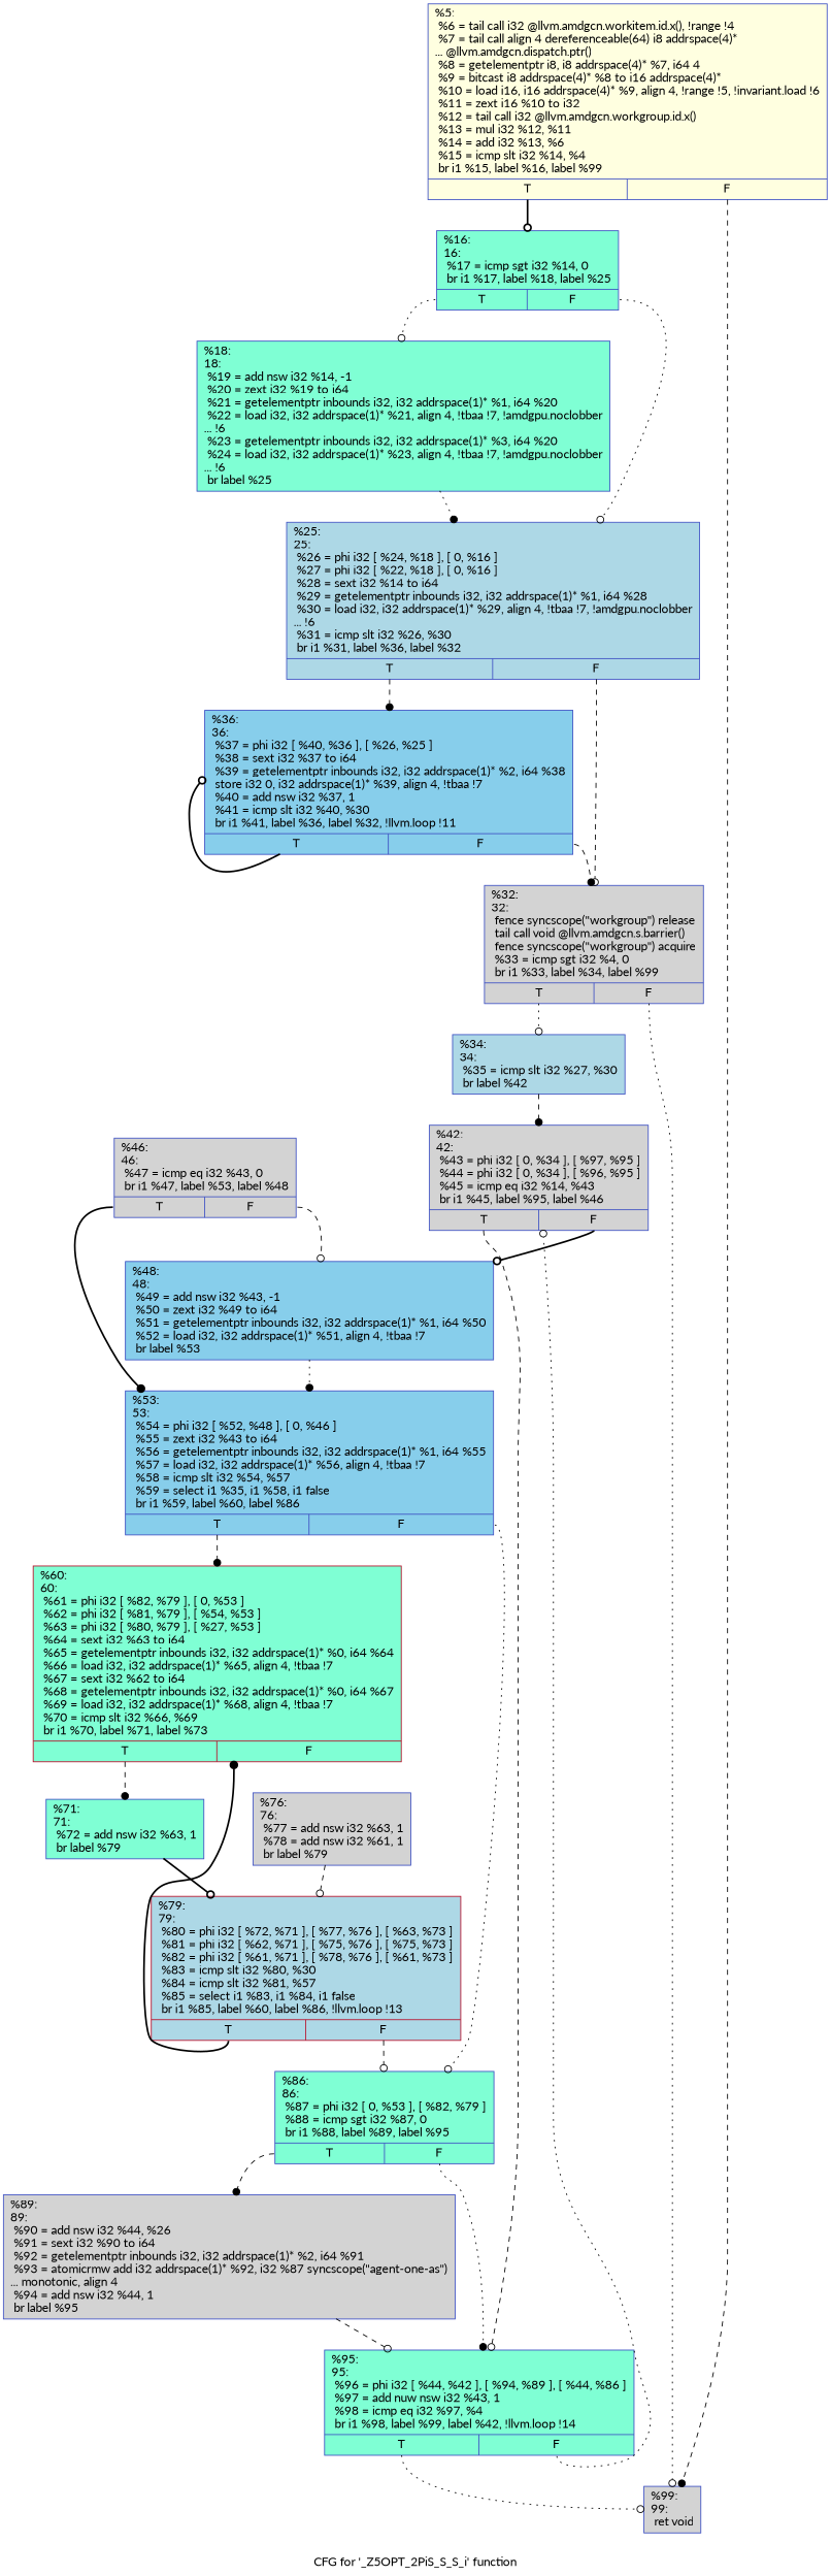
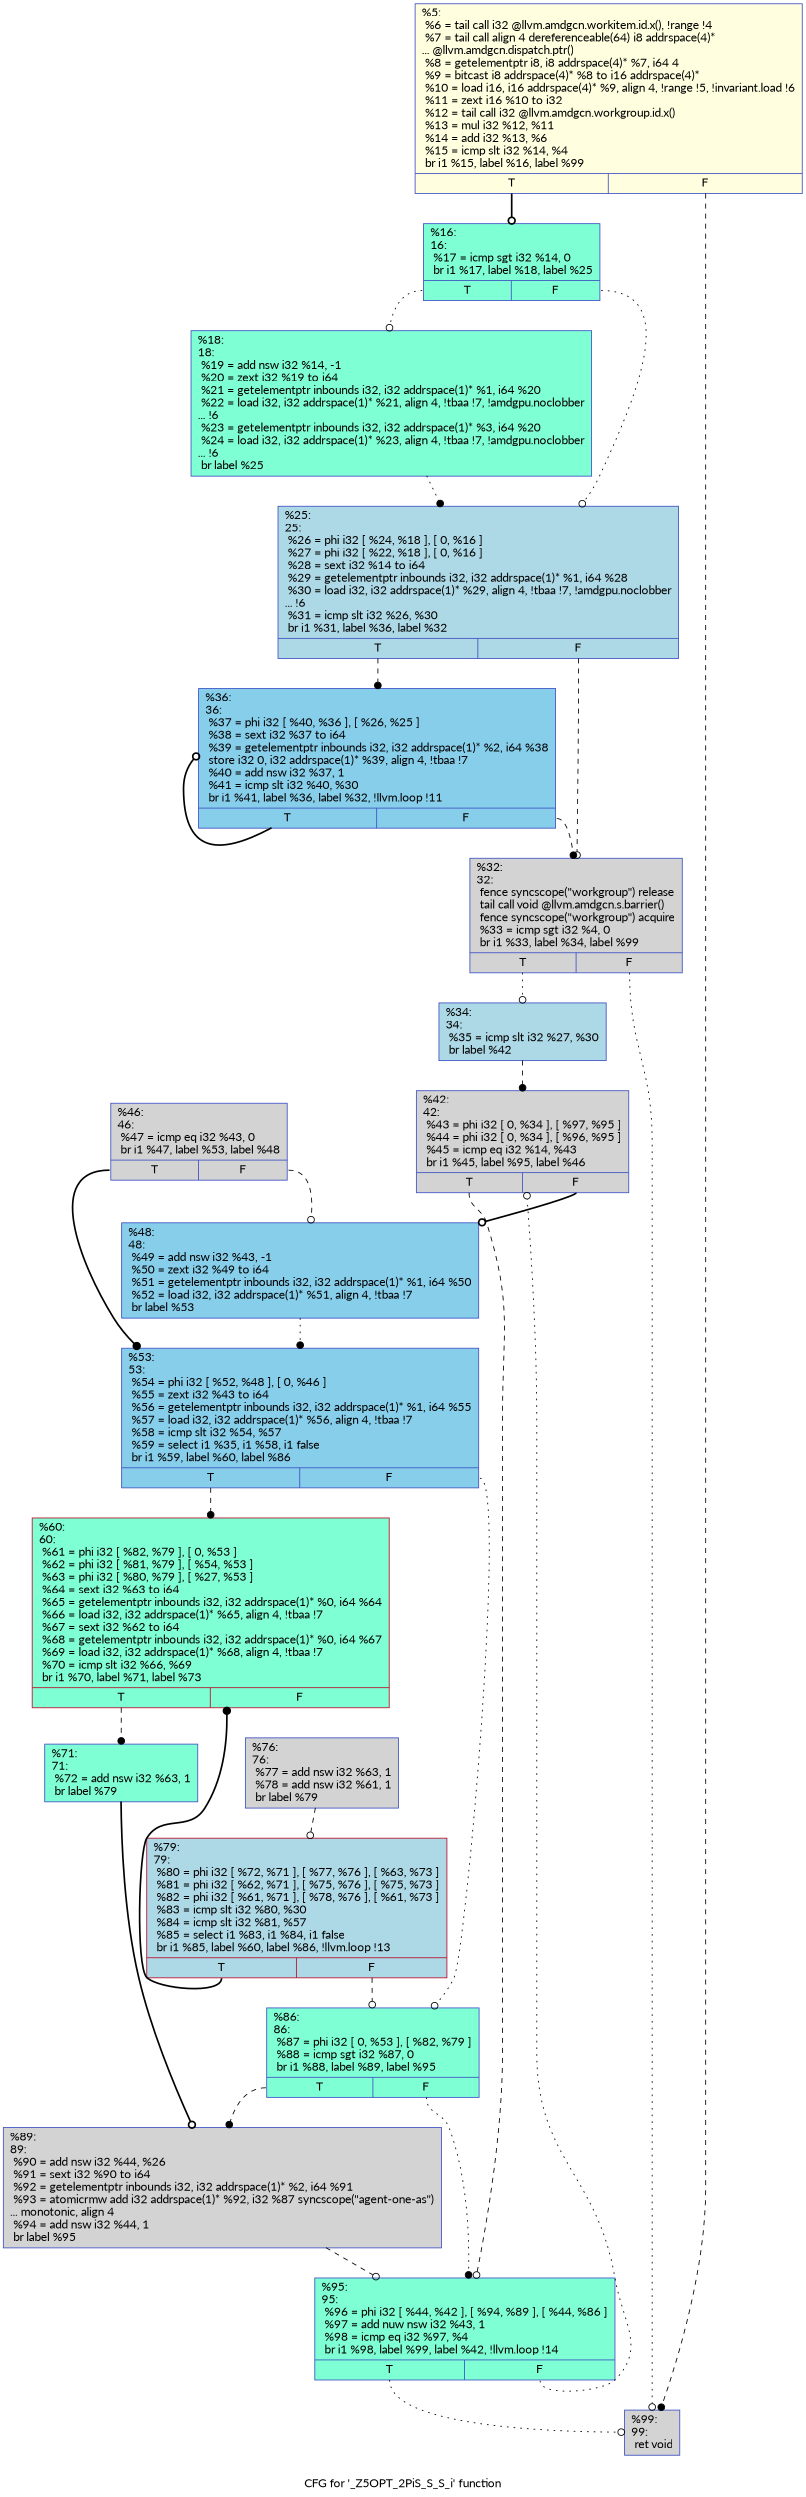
  digraph {
    fontname=Lato
    label="CFG for '_Z5OPT_2PiS_S_S_i' function"
    node [color="#3d50c3ff" fillcolor=aquamarine fontname=Lato shape=record style=filled]
    edge [arrowhead=odot fontname=Lato style=dashed tailport=s0]
    n1 [fillcolor=lightyellow label="{%5:\l  %6 = tail call i32 @llvm.amdgcn.workitem.id.x(), !range !4\l  %7 = tail call align 4 dereferenceable(64) i8 addrspace(4)*\l... @llvm.amdgcn.dispatch.ptr()\l  %8 = getelementptr i8, i8 addrspace(4)* %7, i64 4\l  %9 = bitcast i8 addrspace(4)* %8 to i16 addrspace(4)*\l  %10 = load i16, i16 addrspace(4)* %9, align 4, !range !5, !invariant.load !6\l  %11 = zext i16 %10 to i32\l  %12 = tail call i32 @llvm.amdgcn.workgroup.id.x()\l  %13 = mul i32 %12, %11\l  %14 = add i32 %13, %6\l  %15 = icmp slt i32 %14, %4\l  br i1 %15, label %16, label %99\l|{<s0>T|<s1>F}}"]
    n2 [label="{%16:\l16:                                               \l  %17 = icmp sgt i32 %14, 0\l  br i1 %17, label %18, label %25\l|{<s0>T|<s1>F}}"]
    n3 [fillcolor=lightgrey label="{%99:\l99:                                               \l  ret void\l}"]
    n4 [label="{%18:\l18:                                               \l  %19 = add nsw i32 %14, -1\l  %20 = zext i32 %19 to i64\l  %21 = getelementptr inbounds i32, i32 addrspace(1)* %1, i64 %20\l  %22 = load i32, i32 addrspace(1)* %21, align 4, !tbaa !7, !amdgpu.noclobber\l... !6\l  %23 = getelementptr inbounds i32, i32 addrspace(1)* %3, i64 %20\l  %24 = load i32, i32 addrspace(1)* %23, align 4, !tbaa !7, !amdgpu.noclobber\l... !6\l  br label %25\l}"]
    n5 [fillcolor=lightblue label="{%25:\l25:                                               \l  %26 = phi i32 [ %24, %18 ], [ 0, %16 ]\l  %27 = phi i32 [ %22, %18 ], [ 0, %16 ]\l  %28 = sext i32 %14 to i64\l  %29 = getelementptr inbounds i32, i32 addrspace(1)* %1, i64 %28\l  %30 = load i32, i32 addrspace(1)* %29, align 4, !tbaa !7, !amdgpu.noclobber\l... !6\l  %31 = icmp slt i32 %26, %30\l  br i1 %31, label %36, label %32\l|{<s0>T|<s1>F}}"]
    n6 [fillcolor=skyblue label="{%36:\l36:                                               \l  %37 = phi i32 [ %40, %36 ], [ %26, %25 ]\l  %38 = sext i32 %37 to i64\l  %39 = getelementptr inbounds i32, i32 addrspace(1)* %2, i64 %38\l  store i32 0, i32 addrspace(1)* %39, align 4, !tbaa !7\l  %40 = add nsw i32 %37, 1\l  %41 = icmp slt i32 %40, %30\l  br i1 %41, label %36, label %32, !llvm.loop !11\l|{<s0>T|<s1>F}}"]
    n7 [fillcolor=lightgrey label="{%32:\l32:                                               \l  fence syncscope(\"workgroup\") release\l  tail call void @llvm.amdgcn.s.barrier()\l  fence syncscope(\"workgroup\") acquire\l  %33 = icmp sgt i32 %4, 0\l  br i1 %33, label %34, label %99\l|{<s0>T|<s1>F}}"]
    n8 [fillcolor=lightblue label="{%34:\l34:                                               \l  %35 = icmp slt i32 %27, %30\l  br label %42\l}"]
    n9 [fillcolor=lightgrey label="{%42:\l42:                                               \l  %43 = phi i32 [ 0, %34 ], [ %97, %95 ]\l  %44 = phi i32 [ 0, %34 ], [ %96, %95 ]\l  %45 = icmp eq i32 %14, %43\l  br i1 %45, label %95, label %46\l|{<s0>T|<s1>F}}"]
    n10 [label="{%95:\l95:                                               \l  %96 = phi i32 [ %44, %42 ], [ %94, %89 ], [ %44, %86 ]\l  %97 = add nuw nsw i32 %43, 1\l  %98 = icmp eq i32 %97, %4\l  br i1 %98, label %99, label %42, !llvm.loop !14\l|{<s0>T|<s1>F}}"]
    n11 [fillcolor=skyblue label="{%48:\l48:                                               \l  %49 = add nsw i32 %43, -1\l  %50 = zext i32 %49 to i64\l  %51 = getelementptr inbounds i32, i32 addrspace(1)* %1, i64 %50\l  %52 = load i32, i32 addrspace(1)* %51, align 4, !tbaa !7\l  br label %53\l}"]
    n12 [fillcolor=lightgrey label="{%46:\l46:                                               \l  %47 = icmp eq i32 %43, 0\l  br i1 %47, label %53, label %48\l|{<s0>T|<s1>F}}"]
    n13 [fillcolor=skyblue label="{%53:\l53:                                               \l  %54 = phi i32 [ %52, %48 ], [ 0, %46 ]\l  %55 = zext i32 %43 to i64\l  %56 = getelementptr inbounds i32, i32 addrspace(1)* %1, i64 %55\l  %57 = load i32, i32 addrspace(1)* %56, align 4, !tbaa !7\l  %58 = icmp slt i32 %54, %57\l  %59 = select i1 %35, i1 %58, i1 false\l  br i1 %59, label %60, label %86\l|{<s0>T|<s1>F}}"]
    n14 [color="#b70d28ff" label="{%60:\l60:                                               \l  %61 = phi i32 [ %82, %79 ], [ 0, %53 ]\l  %62 = phi i32 [ %81, %79 ], [ %54, %53 ]\l  %63 = phi i32 [ %80, %79 ], [ %27, %53 ]\l  %64 = sext i32 %63 to i64\l  %65 = getelementptr inbounds i32, i32 addrspace(1)* %0, i64 %64\l  %66 = load i32, i32 addrspace(1)* %65, align 4, !tbaa !7\l  %67 = sext i32 %62 to i64\l  %68 = getelementptr inbounds i32, i32 addrspace(1)* %0, i64 %67\l  %69 = load i32, i32 addrspace(1)* %68, align 4, !tbaa !7\l  %70 = icmp slt i32 %66, %69\l  br i1 %70, label %71, label %73\l|{<s0>T|<s1>F}}"]
    n15 [label="{%86:\l86:                                               \l  %87 = phi i32 [ 0, %53 ], [ %82, %79 ]\l  %88 = icmp sgt i32 %87, 0\l  br i1 %88, label %89, label %95\l|{<s0>T|<s1>F}}"]
    n16 [label="{%71:\l71:                                               \l  %72 = add nsw i32 %63, 1\l  br label %79\l}"]
    n17 [fillcolor=lightgrey label="{%89:\l89:                                               \l  %90 = add nsw i32 %44, %26\l  %91 = sext i32 %90 to i64\l  %92 = getelementptr inbounds i32, i32 addrspace(1)* %2, i64 %91\l  %93 = atomicrmw add i32 addrspace(1)* %92, i32 %87 syncscope(\"agent-one-as\")\l... monotonic, align 4\l  %94 = add nsw i32 %44, 1\l  br label %95\l}"]
    n18 [color="#b70d28ff" fillcolor=lightblue label="{%79:\l79:                                               \l  %80 = phi i32 [ %72, %71 ], [ %77, %76 ], [ %63, %73 ]\l  %81 = phi i32 [ %62, %71 ], [ %75, %76 ], [ %75, %73 ]\l  %82 = phi i32 [ %61, %71 ], [ %78, %76 ], [ %61, %73 ]\l  %83 = icmp slt i32 %80, %30\l  %84 = icmp slt i32 %81, %57\l  %85 = select i1 %83, i1 %84, i1 false\l  br i1 %85, label %60, label %86, !llvm.loop !13\l|{<s0>T|<s1>F}}"]
    n19 [fillcolor=lightgrey label="{%76:\l76:                                               \l  %77 = add nsw i32 %63, 1\l  %78 = add nsw i32 %61, 1\l  br label %79\l}"]
    n1 -> n2 [style=bold]
    n1 -> n3 [arrowhead=dot tailport=s1]
    n2 -> n4 [style=dotted]
    n2 -> n5 [style=dotted tailport=s1]
    n4 -> n5 [arrowhead=dot style=dotted]
    n5 -> n6 [arrowhead=dot]
    n5 -> n7 [tailport=s1]
    n6 -> n6 [style=bold]
    n6 -> n7 [arrowhead=dot tailport=s1]
    n7 -> n3 [style=dotted tailport=s1]
    n7 -> n8 [style=dotted]
    n8 -> n9 [arrowhead=dot]
    n9 -> n10
    n9 -> n11 [style=bold tailport=s1]
    n10 -> n3 [style=dotted]
    n10 -> n9 [style=dotted tailport=s1]
    n11 -> n13 [arrowhead=dot style=dotted]
    n12 -> n11 [tailport=s1]
    n12 -> n13 [arrowhead=dot style=bold]
    n13 -> n14 [arrowhead=dot]
    n13 -> n15 [style=dotted tailport=s1]
    n14 -> n16 [arrowhead=dot]
    n15 -> n10 [arrowhead=dot style=dotted tailport=s1]
    n15 -> n17 [arrowhead=dot]
-   n16 -> n18 [style=bold]
+   n16 -> n17 [style=bold]
    n17 -> n10
    n18 -> n14 [arrowhead=dot style=bold]
    n18 -> n15 [tailport=s1]
    n19 -> n18
  }
